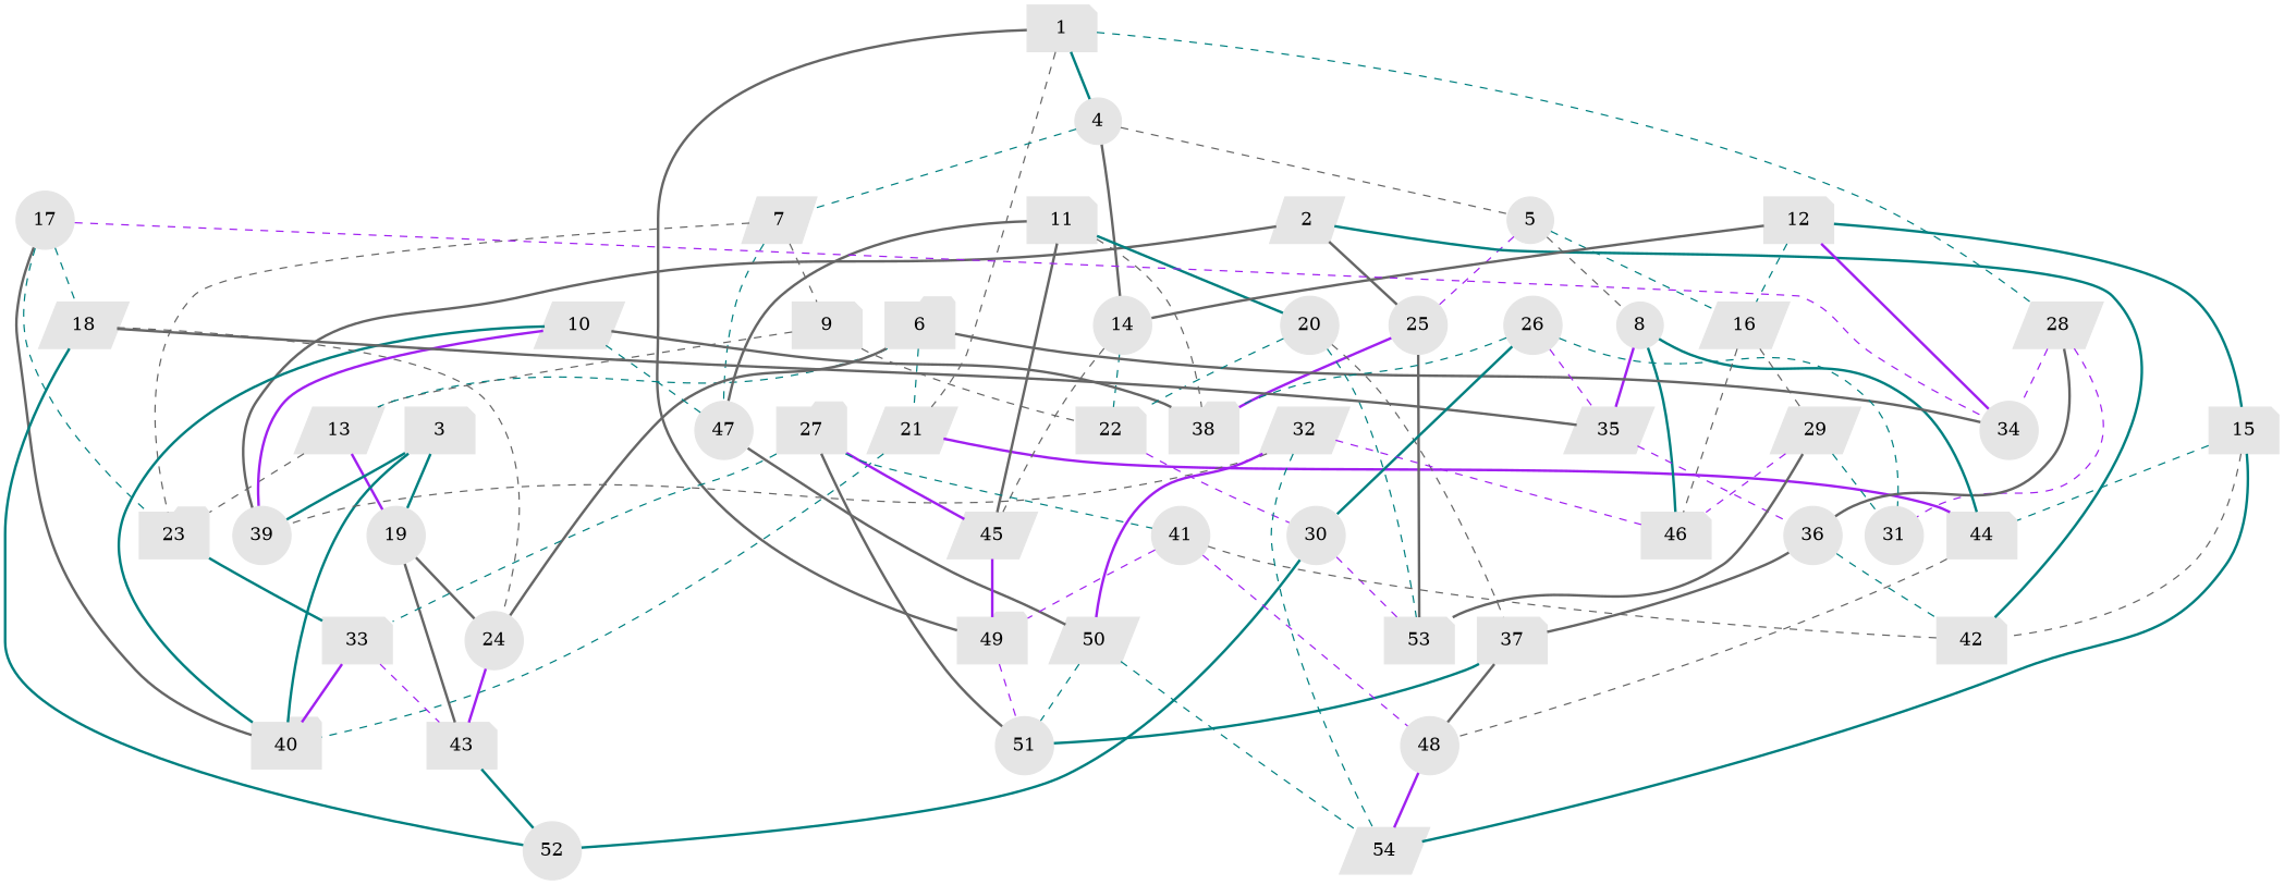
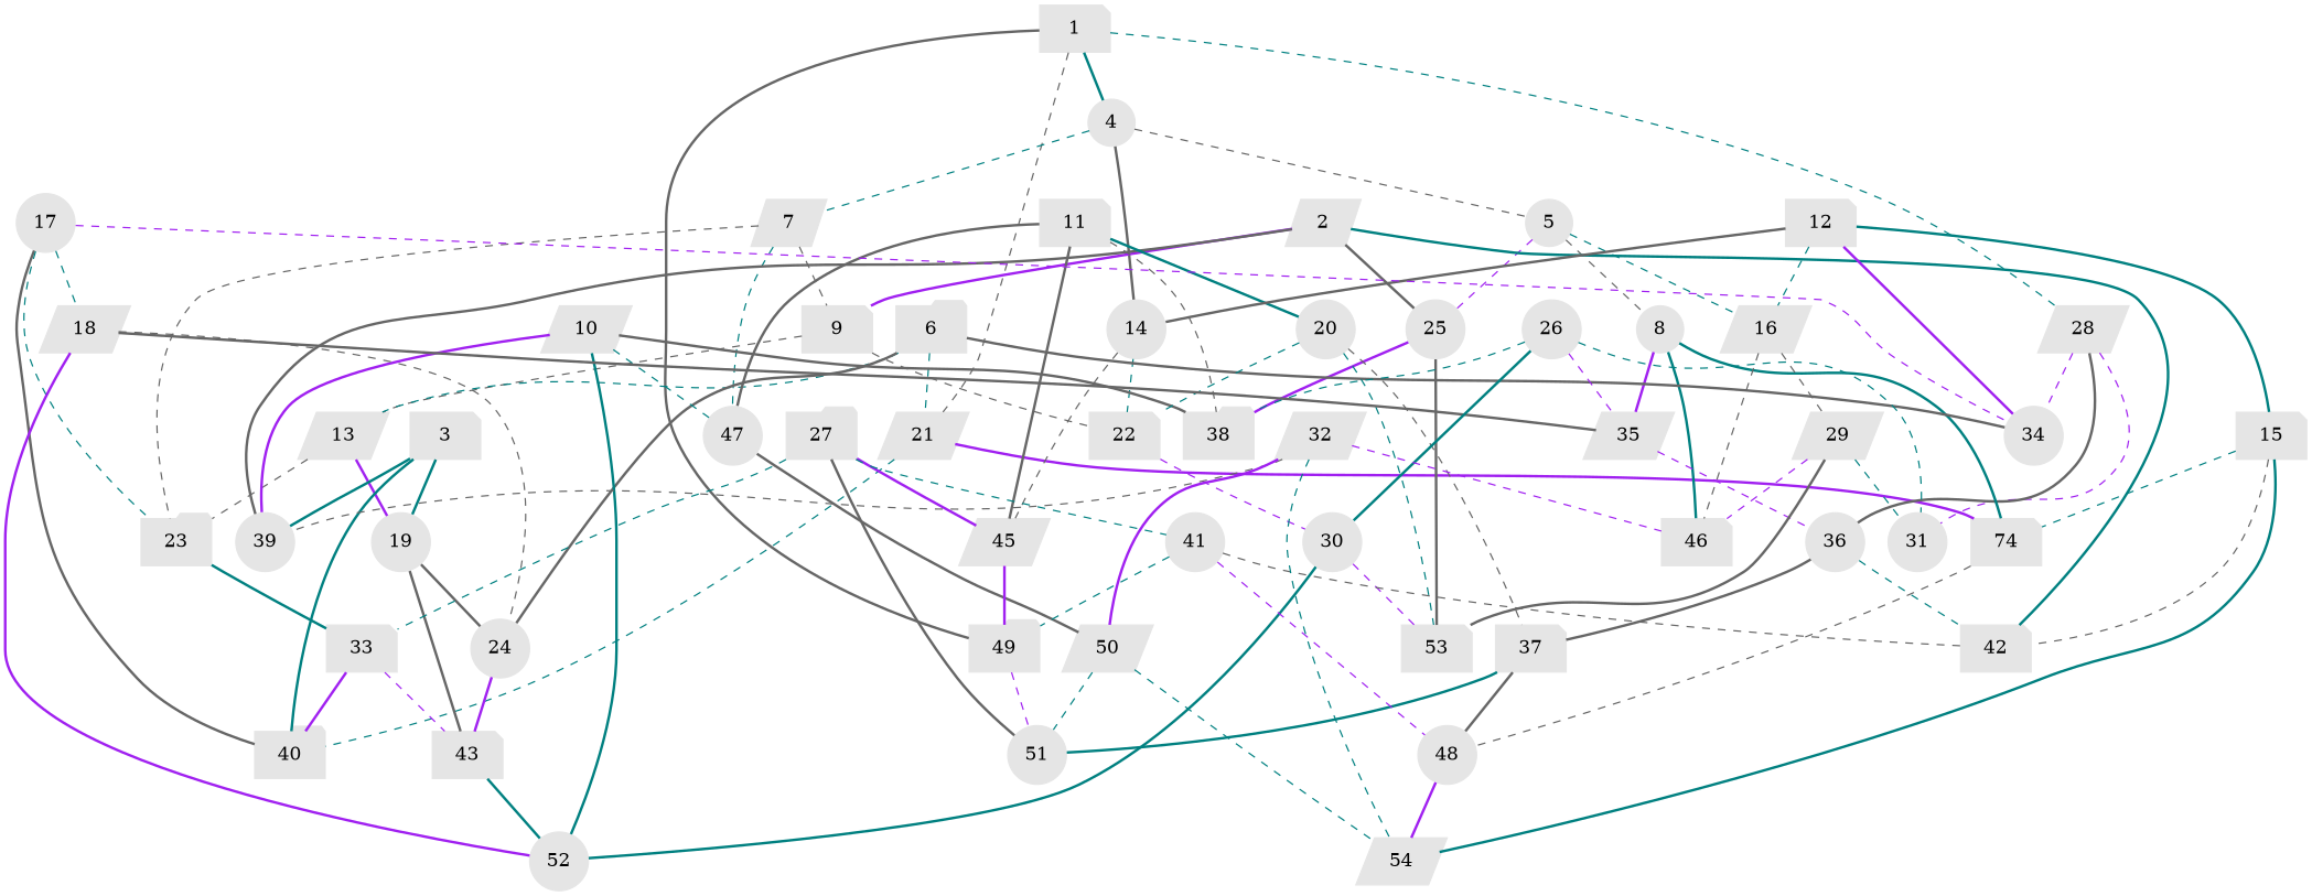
  graph {
    node [color=gray90 shape=circle style=filled]
    edge [color=teal style=dashed]
    1 [shape=note]
    4
    21 [shape=parallelogram]
    28 [shape=parallelogram]
    49 [shape=folder]
    5
    7 [shape=parallelogram]
    14
    40 [shape=folder]
-   44 [shape=note]
+   44 [shape=note label=74]
    31
    34
    36
    51
    2 [shape=parallelogram]
    9 [shape=note]
    25
    39
    42 [shape=note]
    13 [shape=parallelogram]
    22 [shape=note]
    38 [shape=folder]
    53 [shape=note]
    3 [shape=note]
    19
    24
    43 [shape=note]
    8
    16 [shape=parallelogram]
    23 [shape=folder]
    47
    45 [shape=parallelogram]
    35 [shape=parallelogram]
    46 [shape=note]
    29 [shape=parallelogram]
    6 [shape=folder]
    33 [shape=note]
    50 [shape=parallelogram]
    48
    30
    10 [shape=parallelogram]
    52
    11 [shape=note]
    20
    37 [shape=note]
    12 [shape=note]
    15 [shape=note]
    54 [shape=parallelogram]
    17
    18 [shape=parallelogram]
    26
    27 [shape=folder]
    41
    32 [shape=parallelogram]
    1 -- 4 [style=bold]
    1 -- 21 [color=gray40]
    1 -- 28
    1 -- 49 [color=gray40 style=bold]
    4 -- 5 [color=gray40]
    4 -- 7
    4 -- 14 [color=gray40 style=bold]
    21 -- 40
    21 -- 44 [color=purple style=bold]
    28 -- 31 [color=purple]
    28 -- 34 [color=purple]
    28 -- 36 [color=gray40 style=bold]
    49 -- 51 [color=purple]
    5 -- 25 [color=purple]
    5 -- 8 [color=gray40]
    5 -- 16
    7 -- 9 [color=gray40]
    7 -- 23 [color=gray40]
    7 -- 47
    14 -- 22
    14 -- 45 [color=gray40]
    44 -- 48 [color=gray40]
    36 -- 42
    36 -- 37 [color=gray40 style=bold]
+   2 -- 9 [color=purple style=bold]
    2 -- 25 [color=gray40 style=bold]
    2 -- 39 [color=gray40 style=bold]
    2 -- 42 [style=bold]
    9 -- 13 [color=gray40]
    9 -- 22 [color=gray40]
    25 -- 38 [color=purple style=bold]
    25 -- 53 [color=gray40 style=bold]
    13 -- 19 [color=purple style=bold]
    13 -- 23 [color=gray40]
    22 -- 30 [color=purple]
    3 -- 40 [style=bold]
    3 -- 39 [style=bold]
    3 -- 19 [style=bold]
    19 -- 24 [color=gray40 style=bold]
    19 -- 43 [color=gray40 style=bold]
    24 -- 43 [color=purple style=bold]
    43 -- 52 [style=bold]
    8 -- 44 [style=bold]
    8 -- 35 [color=purple style=bold]
    8 -- 46 [style=bold]
    16 -- 46 [color=gray40]
    16 -- 29 [color=gray40]
    23 -- 33 [style=bold]
    47 -- 50 [color=gray40 style=bold]
    45 -- 49 [color=purple style=bold]
    35 -- 36 [color=purple]
    29 -- 31
    29 -- 53 [color=gray40 style=bold]
    29 -- 46 [color=purple]
    6 -- 21
    6 -- 34 [color=gray40 style=bold]
    6 -- 13
    6 -- 24 [color=gray40 style=bold]
    33 -- 40 [color=purple style=bold]
    33 -- 43 [color=purple]
    50 -- 51
    50 -- 54
    48 -- 54 [color=purple style=bold]
    30 -- 53 [color=purple]
    30 -- 52 [style=bold]
    10 -- 39 [color=purple style=bold]
    10 -- 38 [color=gray40 style=bold]
    10 -- 47
-   10 -- 40 [style=bold]
+   10 -- 52 [style=bold]
    11 -- 38 [color=gray40]
    11 -- 47 [color=gray40 style=bold]
    11 -- 45 [color=gray40 style=bold]
    11 -- 20 [style=bold]
    20 -- 22
    20 -- 53
    20 -- 37 [color=gray40]
    37 -- 51 [style=bold]
    37 -- 48 [color=gray40 style=bold]
    12 -- 14 [color=gray40 style=bold]
    12 -- 34 [color=purple style=bold]
    12 -- 16
    12 -- 15 [style=bold]
    15 -- 44
    15 -- 42 [color=gray40]
    15 -- 54 [style=bold]
    17 -- 40 [color=gray40 style=bold]
    17 -- 34 [color=purple]
    17 -- 23
    17 -- 18
    18 -- 24 [color=gray40]
    18 -- 35 [color=gray40 style=bold]
-   18 -- 52 [style=bold]
+   18 -- 52 [color=purple style=bold]
    26 -- 31
    26 -- 38
    26 -- 35 [color=purple]
    26 -- 30 [style=bold]
    27 -- 51 [color=gray40 style=bold]
    27 -- 45 [color=purple style=bold]
    27 -- 33
    27 -- 41
-   41 -- 49 [color=purple]
+   41 -- 49
    41 -- 42 [color=gray40]
    41 -- 48 [color=purple]
    32 -- 39 [color=gray40]
    32 -- 46 [color=purple]
    32 -- 50 [color=purple style=bold]
    32 -- 54
  }
